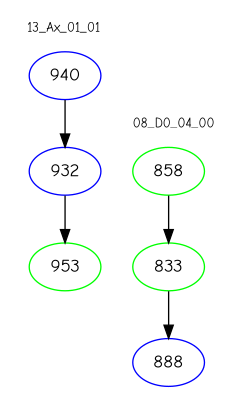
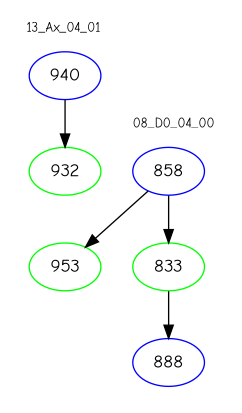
  digraph {
    fontname="Comic Neue"
    node [color=blue fontname="Comic Neue"]
    edge [color=black fontname="Comic Neue"]
    n1 [label=940]
-   n2 [label=932]
+   n2 [color=green label=932]
    n3 [color=green label=953]
-   n4 [color=green label=858]
+   n4 [label=858]
    n5 [color=green label=833]
    n6 [label=888]
    subgraph cluster_1 {
      color=white
      fontsize=10
-     label="13_Ax_01_01"
+     label="13_Ax_04_01"
      n1
      n2
      n3
    }
    subgraph cluster_2 {
      color=white
      fontsize=10
      label="08_D0_04_00"
      n4
      n5
      n6
    }
    n1 -> n2
-   n2 -> n3
+   n4 -> n3
    n4 -> n5
    n5 -> n6
  }
